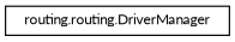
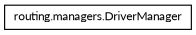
  digraph {
    rankdir=LR
    fontname=Lato
-   n1 [color=black fillcolor=white fontname=Lato fontsize=10 height=0.2 label="routing.routing.DriverManager" shape=record style=filled width=0.4]
+   n1 [color=black fillcolor=white fontname=Lato fontsize=10 height=0.2 label="routing.managers.DriverManager" shape=record style=filled width=0.4]
  }
